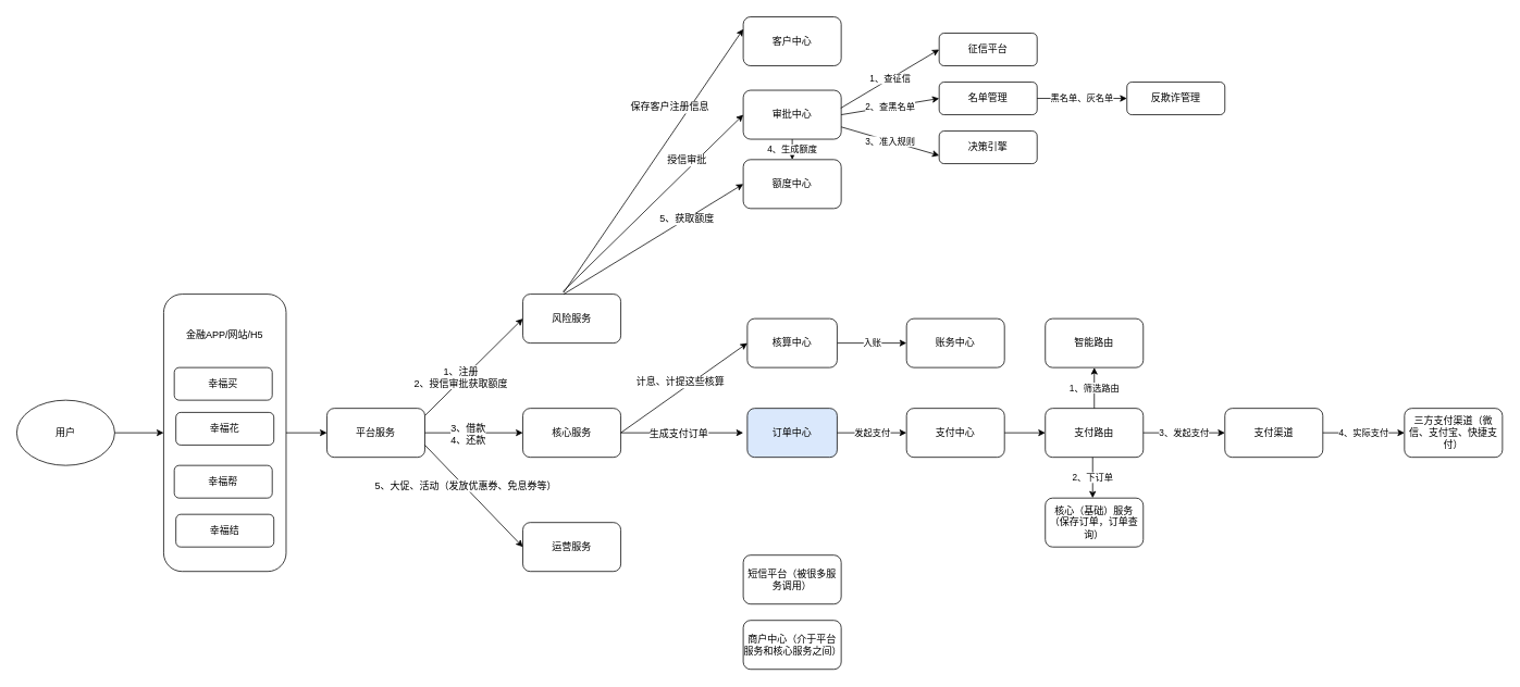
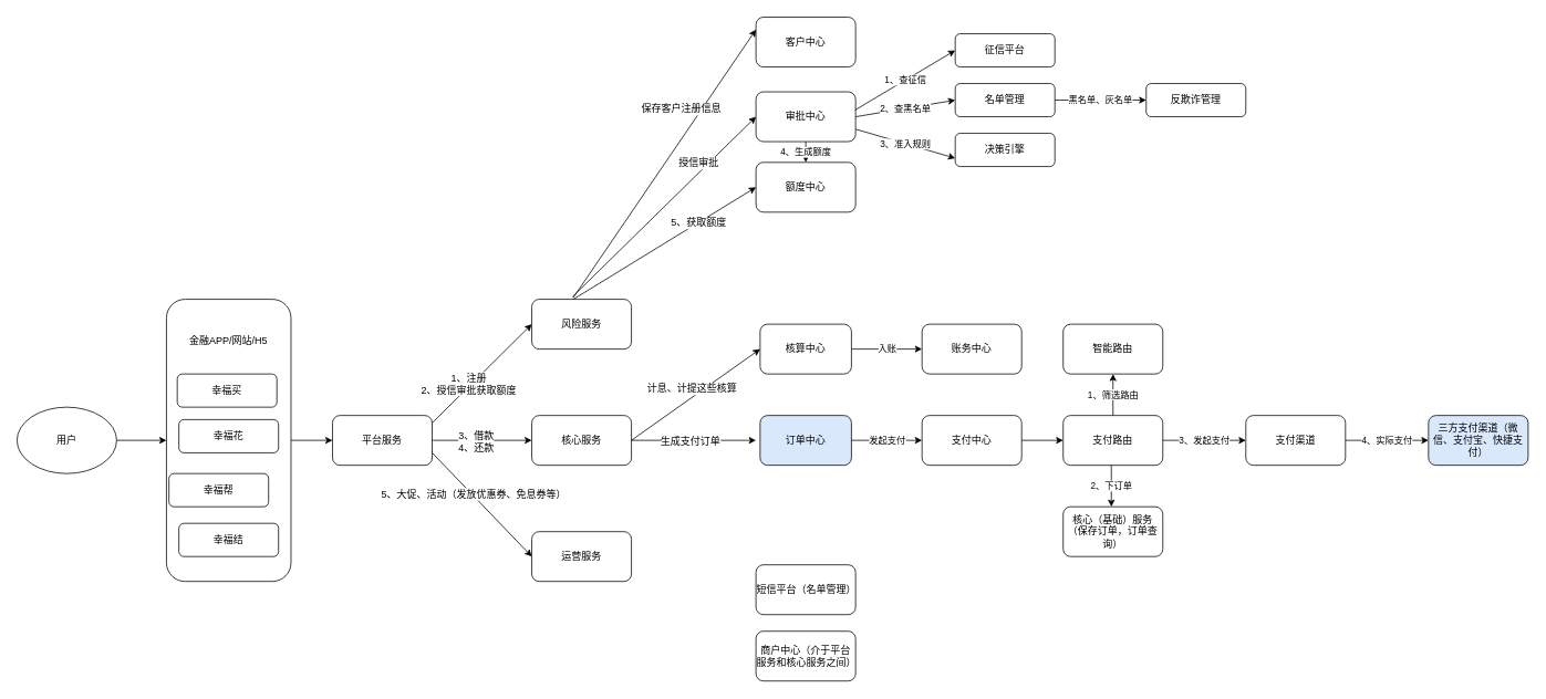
  <mxCell id="0" />
  <mxCell id="1" parent="0" />
  <mxCell id="2" value="用户" style="ellipse;whiteSpace=wrap;html=1;" vertex="1" parent="1"><mxGeometry x="20" y="490" width="120" height="80" as="geometry" /></mxCell>
  <mxCell id="3" value="" style="rounded=1;whiteSpace=wrap;html=1;" vertex="1" parent="1"><mxGeometry x="200" y="360" width="150" height="340" as="geometry" /></mxCell>
  <mxCell id="4" value="幸福买" style="rounded=1;whiteSpace=wrap;html=1;" vertex="1" parent="1"><mxGeometry x="213" y="450" width="120" height="40" as="geometry" /></mxCell>
  <mxCell id="5" value="幸福花" style="rounded=1;whiteSpace=wrap;html=1;" vertex="1" parent="1"><mxGeometry x="215" y="505" width="120" height="40" as="geometry" /></mxCell>
- <mxCell id="6" value="幸福帮" style="rounded=1;whiteSpace=wrap;html=1;" vertex="1" parent="1"><mxGeometry x="213" y="570" width="120" height="40" as="geometry" /></mxCell>
+ <mxCell id="6" value="幸福帮" style="rounded=1;whiteSpace=wrap;html=1;" vertex="1" parent="1"><mxGeometry x="203" y="570" width="120" height="40" as="geometry" /></mxCell>
  <mxCell id="7" value="幸福结" style="rounded=1;whiteSpace=wrap;html=1;" vertex="1" parent="1"><mxGeometry x="215" y="630" width="120" height="40" as="geometry" /></mxCell>
  <mxCell id="8" value="&lt;font style=&quot;vertical-align: inherit&quot;&gt;&lt;font style=&quot;vertical-align: inherit&quot;&gt;金融APP/网站/H5&lt;/font&gt;&lt;/font&gt;" style="rounded=1;whiteSpace=wrap;html=1;strokeColor=none;" vertex="1" parent="1"><mxGeometry x="215" y="390" width="120" height="40" as="geometry" /></mxCell>
  <mxCell id="9" value="&lt;font style=&quot;vertical-align: inherit&quot;&gt;&lt;font style=&quot;vertical-align: inherit&quot;&gt;&lt;font style=&quot;vertical-align: inherit&quot;&gt;&lt;font style=&quot;vertical-align: inherit&quot;&gt;&lt;font style=&quot;vertical-align: inherit&quot;&gt;&lt;font style=&quot;vertical-align: inherit&quot;&gt;平台服务&lt;/font&gt;&lt;/font&gt;&lt;/font&gt;&lt;/font&gt;&lt;/font&gt;&lt;/font&gt;" style="rounded=1;whiteSpace=wrap;html=1;" vertex="1" parent="1"><mxGeometry x="400" y="500" width="120" height="60" as="geometry" /></mxCell>
  <mxCell id="10" value="风险服务" style="rounded=1;whiteSpace=wrap;html=1;" vertex="1" parent="1"><mxGeometry x="640" y="360" width="120" height="60" as="geometry" /></mxCell>
  <mxCell id="11" value="核心服务" style="rounded=1;whiteSpace=wrap;html=1;" vertex="1" parent="1"><mxGeometry x="640" y="500" width="120" height="60" as="geometry" /></mxCell>
  <mxCell id="12" value="运营服务" style="rounded=1;whiteSpace=wrap;html=1;" vertex="1" parent="1"><mxGeometry x="640" y="640" width="120" height="60" as="geometry" /></mxCell>
  <mxCell id="13" value="" style="endArrow=classic;html=1;entryX=0;entryY=0.5;entryDx=0;entryDy=0;exitX=1;exitY=0.5;exitDx=0;exitDy=0;" edge="1" parent="1" source="3" target="9"><mxGeometry width="50" height="50" relative="1" as="geometry"><mxPoint x="-70" y="770" as="sourcePoint" /><mxPoint x="-20" y="720" as="targetPoint" /></mxGeometry></mxCell>
  <mxCell id="14" value="" style="endArrow=classic;html=1;exitX=1;exitY=0.15;exitDx=0;exitDy=0;exitPerimeter=0;entryX=0;entryY=0.5;entryDx=0;entryDy=0;" edge="1" parent="1" source="9" target="10"><mxGeometry width="50" height="50" relative="1" as="geometry"><mxPoint x="-70" y="770" as="sourcePoint" /><mxPoint x="600" y="390" as="targetPoint" /></mxGeometry></mxCell>
  <mxCell id="15" value="1、注册&lt;br&gt;2、授信审批获取额度" style="text;html=1;resizable=0;points=[];align=center;verticalAlign=middle;labelBackgroundColor=#ffffff;" vertex="1" connectable="0" parent="14"><mxGeometry x="-0.238" y="3" relative="1" as="geometry"><mxPoint as="offset" /></mxGeometry></mxCell>
  <mxCell id="16" value="" style="endArrow=classic;html=1;entryX=0;entryY=0.5;entryDx=0;entryDy=0;exitX=1;exitY=0.5;exitDx=0;exitDy=0;" edge="1" parent="1" source="9" target="11"><mxGeometry width="50" height="50" relative="1" as="geometry"><mxPoint x="-70" y="770" as="sourcePoint" /><mxPoint x="-20" y="720" as="targetPoint" /></mxGeometry></mxCell>
  <mxCell id="17" value="" style="endArrow=classic;html=1;entryX=0;entryY=0.5;entryDx=0;entryDy=0;exitX=1;exitY=0.75;exitDx=0;exitDy=0;" edge="1" parent="1" source="9" target="12"><mxGeometry width="50" height="50" relative="1" as="geometry"><mxPoint x="-70" y="770" as="sourcePoint" /><mxPoint x="-20" y="720" as="targetPoint" /></mxGeometry></mxCell>
  <mxCell id="18" value="5、大促、活动（发放优惠券、免息券等）" style="text;html=1;resizable=0;points=[];align=center;verticalAlign=middle;labelBackgroundColor=#ffffff;" vertex="1" connectable="0" parent="17"><mxGeometry x="-0.192" y="1" relative="1" as="geometry"><mxPoint as="offset" /></mxGeometry></mxCell>
  <mxCell id="19" value="&lt;span style=&quot;text-align: center ; background-color: rgb(255 , 255 , 255)&quot;&gt;3、借款&lt;br&gt;&lt;/span&gt;&lt;span style=&quot;text-align: center ; background-color: rgb(255 , 255 , 255)&quot;&gt;4、还款&lt;/span&gt;&lt;span style=&quot;text-align: center ; background-color: rgb(255 , 255 , 255)&quot;&gt;&lt;br&gt;&lt;/span&gt;" style="text;html=1;resizable=0;points=[];autosize=1;align=left;verticalAlign=top;spacingTop=-4;" vertex="1" parent="1"><mxGeometry x="550" y="515" width="60" height="30" as="geometry" /></mxCell>
  <mxCell id="20" value="" style="endArrow=classic;html=1;entryX=0;entryY=0.5;entryDx=0;entryDy=0;exitX=1;exitY=0.5;exitDx=0;exitDy=0;" edge="1" parent="1" source="2" target="3"><mxGeometry width="50" height="50" relative="1" as="geometry"><mxPoint x="-70" y="770" as="sourcePoint" /><mxPoint x="-20" y="720" as="targetPoint" /></mxGeometry></mxCell>
  <mxCell id="21" value="客户中心" style="rounded=1;whiteSpace=wrap;html=1;" vertex="1" parent="1"><mxGeometry x="910" y="20" width="120" height="60" as="geometry" /></mxCell>
  <mxCell id="22" value="审批中心" style="rounded=1;whiteSpace=wrap;html=1;" vertex="1" parent="1"><mxGeometry x="910" y="110" width="120" height="60" as="geometry" /></mxCell>
  <mxCell id="23" value="额度中心" style="rounded=1;whiteSpace=wrap;html=1;" vertex="1" parent="1"><mxGeometry x="910" y="195" width="120" height="60" as="geometry" /></mxCell>
  <mxCell id="24" value="" style="endArrow=classic;html=1;entryX=0;entryY=0.25;entryDx=0;entryDy=0;" edge="1" parent="1" target="21"><mxGeometry width="50" height="50" relative="1" as="geometry"><mxPoint x="690" y="358" as="sourcePoint" /><mxPoint x="880" y="230" as="targetPoint" /></mxGeometry></mxCell>
  <mxCell id="25" value="保存客户注册信息" style="text;html=1;resizable=0;points=[];align=center;verticalAlign=middle;labelBackgroundColor=#ffffff;" vertex="1" connectable="0" parent="24"><mxGeometry x="-0.2" y="1" relative="1" as="geometry"><mxPoint x="43" y="-98.5" as="offset" /></mxGeometry></mxCell>
  <mxCell id="26" value="" style="endArrow=classic;html=1;exitX=0.408;exitY=-0.05;exitDx=0;exitDy=0;exitPerimeter=0;entryX=0;entryY=0.5;entryDx=0;entryDy=0;" edge="1" parent="1" source="10" target="22"><mxGeometry width="50" height="50" relative="1" as="geometry"><mxPoint x="530" y="519" as="sourcePoint" /><mxPoint x="650" y="400" as="targetPoint" /></mxGeometry></mxCell>
  <mxCell id="27" value="授信审批" style="text;html=1;resizable=0;points=[];align=center;verticalAlign=middle;labelBackgroundColor=#ffffff;" vertex="1" connectable="0" parent="26"><mxGeometry x="-0.238" y="3" relative="1" as="geometry"><mxPoint x="69" y="-77" as="offset" /></mxGeometry></mxCell>
  <mxCell id="28" value="" style="endArrow=classic;html=1;entryX=0;entryY=0.5;entryDx=0;entryDy=0;" edge="1" parent="1" target="23"><mxGeometry width="50" height="50" relative="1" as="geometry"><mxPoint x="690" y="360" as="sourcePoint" /><mxPoint x="920" y="150" as="targetPoint" /></mxGeometry></mxCell>
  <mxCell id="29" value="5、获取额度" style="text;html=1;resizable=0;points=[];align=center;verticalAlign=middle;labelBackgroundColor=#ffffff;" vertex="1" connectable="0" parent="28"><mxGeometry x="-0.138" y="3" relative="1" as="geometry"><mxPoint x="57" y="-31.5" as="offset" /></mxGeometry></mxCell>
  <mxCell id="30" value="征信平台" style="rounded=1;whiteSpace=wrap;html=1;" vertex="1" parent="1"><mxGeometry x="1150" y="40" width="120" height="40" as="geometry" /></mxCell>
  <mxCell id="31" value="名单管理" style="rounded=1;whiteSpace=wrap;html=1;" vertex="1" parent="1"><mxGeometry x="1150" y="100" width="120" height="40" as="geometry" /></mxCell>
  <mxCell id="32" value="决策引擎" style="rounded=1;whiteSpace=wrap;html=1;" vertex="1" parent="1"><mxGeometry x="1150" y="160" width="120" height="40" as="geometry" /></mxCell>
  <mxCell id="33" value="反欺诈管理" style="rounded=1;whiteSpace=wrap;html=1;" vertex="1" parent="1"><mxGeometry x="1380" y="100" width="120" height="40" as="geometry" /></mxCell>
  <mxCell id="34" value="入账" style="edgeStyle=orthogonalEdgeStyle;rounded=0;orthogonalLoop=1;jettySize=auto;html=1;entryX=0;entryY=0.5;entryDx=0;entryDy=0;" edge="1" parent="1" source="35" target="38"><mxGeometry relative="1" as="geometry" /></mxCell>
  <mxCell id="35" value="核算中心" style="rounded=1;whiteSpace=wrap;html=1;" vertex="1" parent="1"><mxGeometry x="915" y="390" width="110" height="60" as="geometry" /></mxCell>
  <mxCell id="36" value="" style="endArrow=classic;html=1;entryX=0;entryY=0.5;entryDx=0;entryDy=0;" edge="1" parent="1" target="35"><mxGeometry width="50" height="50" relative="1" as="geometry"><mxPoint x="760" y="530" as="sourcePoint" /><mxPoint x="900" y="540" as="targetPoint" /></mxGeometry></mxCell>
  <mxCell id="37" value="计息、计提这些核算" style="text;html=1;resizable=0;points=[];align=center;verticalAlign=middle;labelBackgroundColor=#ffffff;" vertex="1" connectable="0" parent="36"><mxGeometry x="0.133" y="1" relative="1" as="geometry"><mxPoint x="-15" y="1" as="offset" /></mxGeometry></mxCell>
  <mxCell id="38" value="账务中心" style="rounded=1;whiteSpace=wrap;html=1;" vertex="1" parent="1"><mxGeometry x="1110" y="390" width="120" height="60" as="geometry" /></mxCell>
  <mxCell id="39" value="订单中心" style="rounded=1;whiteSpace=wrap;html=1;fillColor=#dae8fc;" vertex="1" parent="1"><mxGeometry x="915" y="500" width="110" height="60" as="geometry" /></mxCell>
  <mxCell id="40" value="" style="endArrow=classic;html=1;exitX=1;exitY=0.5;exitDx=0;exitDy=0;" edge="1" parent="1" source="11"><mxGeometry width="50" height="50" relative="1" as="geometry"><mxPoint x="770" y="540" as="sourcePoint" /><mxPoint x="910" y="530" as="targetPoint" /></mxGeometry></mxCell>
  <mxCell id="41" value="生成支付订单" style="text;html=1;resizable=0;points=[];align=center;verticalAlign=middle;labelBackgroundColor=#ffffff;" vertex="1" connectable="0" parent="40"><mxGeometry x="0.133" y="1" relative="1" as="geometry"><mxPoint x="-15" y="1" as="offset" /></mxGeometry></mxCell>
  <mxCell id="42" value="支付中心" style="rounded=1;whiteSpace=wrap;html=1;" vertex="1" parent="1"><mxGeometry x="1110" y="500" width="120" height="60" as="geometry" /></mxCell>
  <mxCell id="43" value="发起支付" style="edgeStyle=orthogonalEdgeStyle;rounded=0;orthogonalLoop=1;jettySize=auto;html=1;exitX=1;exitY=0.5;exitDx=0;exitDy=0;entryX=0;entryY=0.5;entryDx=0;entryDy=0;" edge="1" parent="1" source="39" target="42"><mxGeometry relative="1" as="geometry"><mxPoint x="1025" y="530" as="sourcePoint" /><mxPoint x="1100" y="545" as="targetPoint" /></mxGeometry></mxCell>
- <mxCell id="44" value="短信平台（被很多服务调用）" style="rounded=1;whiteSpace=wrap;html=1;" vertex="1" parent="1"><mxGeometry x="910" y="680" width="120" height="60" as="geometry" /></mxCell>
+ <mxCell id="44" value="短信平台（名单管理）" style="rounded=1;whiteSpace=wrap;html=1;" vertex="1" parent="1"><mxGeometry x="910" y="680" width="120" height="60" as="geometry" /></mxCell>
  <mxCell id="45" value="黑名单、灰名单" style="edgeStyle=orthogonalEdgeStyle;rounded=0;orthogonalLoop=1;jettySize=auto;html=1;entryX=0;entryY=0.5;entryDx=0;entryDy=0;exitX=1;exitY=0.5;exitDx=0;exitDy=0;" edge="1" parent="1" source="31" target="33"><mxGeometry relative="1" as="geometry"><mxPoint x="1140" y="290.167" as="sourcePoint" /><mxPoint x="1225.333" y="290.167" as="targetPoint" /></mxGeometry></mxCell>
  <mxCell id="46" value="1、查征信" style="endArrow=classic;html=1;entryX=0;entryY=0.5;entryDx=0;entryDy=0;exitX=0.996;exitY=0.364;exitDx=0;exitDy=0;exitPerimeter=0;" edge="1" parent="1" source="22" target="30"><mxGeometry width="50" height="50" relative="1" as="geometry"><mxPoint x="1270" y="160" as="sourcePoint" /><mxPoint x="1320" y="110" as="targetPoint" /></mxGeometry></mxCell>
  <mxCell id="47" value="3、准入规则" style="endArrow=classic;html=1;entryX=0;entryY=0.75;entryDx=0;entryDy=0;exitX=1;exitY=0.75;exitDx=0;exitDy=0;" edge="1" parent="1" source="22" target="32"><mxGeometry width="50" height="50" relative="1" as="geometry"><mxPoint x="1039.52" y="141.84" as="sourcePoint" /><mxPoint x="1100" y="70" as="targetPoint" /></mxGeometry></mxCell>
  <mxCell id="48" value="支付路由" style="rounded=1;whiteSpace=wrap;html=1;" vertex="1" parent="1"><mxGeometry x="1280" y="500" width="120" height="60" as="geometry" /></mxCell>
  <mxCell id="49" value="核心（基础）服务（保存订单，订单查询）" style="rounded=1;whiteSpace=wrap;html=1;" vertex="1" parent="1"><mxGeometry x="1280" y="610" width="120" height="60" as="geometry" /></mxCell>
  <mxCell id="50" value="2、下订单" style="endArrow=classic;html=1;exitX=0.5;exitY=1;exitDx=0;exitDy=0;entryX=0.5;entryY=0;entryDx=0;entryDy=0;" edge="1" parent="1"><mxGeometry width="50" height="50" relative="1" as="geometry"><mxPoint x="1338" y="560" as="sourcePoint" /><mxPoint x="1338" y="610" as="targetPoint" /></mxGeometry></mxCell>
  <mxCell id="51" value="智能路由" style="rounded=1;whiteSpace=wrap;html=1;" vertex="1" parent="1"><mxGeometry x="1280" y="390" width="120" height="60" as="geometry" /></mxCell>
  <mxCell id="52" value="" style="endArrow=classic;html=1;entryX=0;entryY=0.5;entryDx=0;entryDy=0;exitX=1;exitY=0.5;exitDx=0;exitDy=0;" edge="1" parent="1" source="42" target="48"><mxGeometry width="50" height="50" relative="1" as="geometry"><mxPoint x="940" y="820" as="sourcePoint" /><mxPoint x="990" y="770" as="targetPoint" /></mxGeometry></mxCell>
  <mxCell id="53" value="1、筛选路由" style="endArrow=classic;html=1;entryX=0.5;entryY=1;entryDx=0;entryDy=0;exitX=0.5;exitY=0;exitDx=0;exitDy=0;" edge="1" parent="1" source="48" target="51"><mxGeometry width="50" height="50" relative="1" as="geometry"><mxPoint x="930" y="820" as="sourcePoint" /><mxPoint x="980" y="770" as="targetPoint" /></mxGeometry></mxCell>
  <mxCell id="54" value="支付渠道" style="rounded=1;whiteSpace=wrap;html=1;" vertex="1" parent="1"><mxGeometry x="1500" y="500" width="120" height="60" as="geometry" /></mxCell>
  <mxCell id="55" value="3、发起支付" style="endArrow=classic;html=1;entryX=0;entryY=0.5;entryDx=0;entryDy=0;exitX=1;exitY=0.5;exitDx=0;exitDy=0;" edge="1" parent="1" source="48" target="54"><mxGeometry width="50" height="50" relative="1" as="geometry"><mxPoint x="930" y="820" as="sourcePoint" /><mxPoint x="980" y="770" as="targetPoint" /><Array as="points" /></mxGeometry></mxCell>
- <mxCell id="56" value="三方支付渠道（微信、支付宝、快捷支付）" style="rounded=1;whiteSpace=wrap;html=1;" vertex="1" parent="1"><mxGeometry x="1720" y="500" width="120" height="60" as="geometry" /></mxCell>
+ <mxCell id="56" value="三方支付渠道（微信、支付宝、快捷支付）" style="rounded=1;whiteSpace=wrap;html=1;fillColor=#dae8fc;" vertex="1" parent="1"><mxGeometry x="1720" y="500" width="120" height="60" as="geometry" /></mxCell>
  <mxCell id="57" value="4、实际支付" style="endArrow=classic;html=1;entryX=0;entryY=0.5;entryDx=0;entryDy=0;exitX=1;exitY=0.5;exitDx=0;exitDy=0;" edge="1" parent="1" source="54" target="56"><mxGeometry width="50" height="50" relative="1" as="geometry"><mxPoint x="1610" y="530.5" as="sourcePoint" /><mxPoint x="1700" y="530" as="targetPoint" /><Array as="points" /></mxGeometry></mxCell>
  <mxCell id="58" value="商户中心（介于平台服务和核心服务之间）" style="rounded=1;whiteSpace=wrap;html=1;" vertex="1" parent="1"><mxGeometry x="910" y="760" width="120" height="60" as="geometry" /></mxCell>
  <mxCell id="59" value="2、查黑名单" style="endArrow=classic;html=1;entryX=0;entryY=0.5;entryDx=0;entryDy=0;exitX=1;exitY=0.5;exitDx=0;exitDy=0;" edge="1" parent="1" source="22" target="31"><mxGeometry width="50" height="50" relative="1" as="geometry"><mxPoint x="1039.52" y="141.84" as="sourcePoint" /><mxPoint x="1160" y="70" as="targetPoint" /></mxGeometry></mxCell>
  <mxCell id="60" value="4、生成额度" style="endArrow=classic;html=1;exitX=0.5;exitY=1;exitDx=0;exitDy=0;entryX=0.5;entryY=0;entryDx=0;entryDy=0;" edge="1" parent="1" source="22" target="23"><mxGeometry width="50" height="50" relative="1" as="geometry"><mxPoint x="1040" y="165" as="sourcePoint" /><mxPoint x="1090" y="250" as="targetPoint" /></mxGeometry></mxCell>
